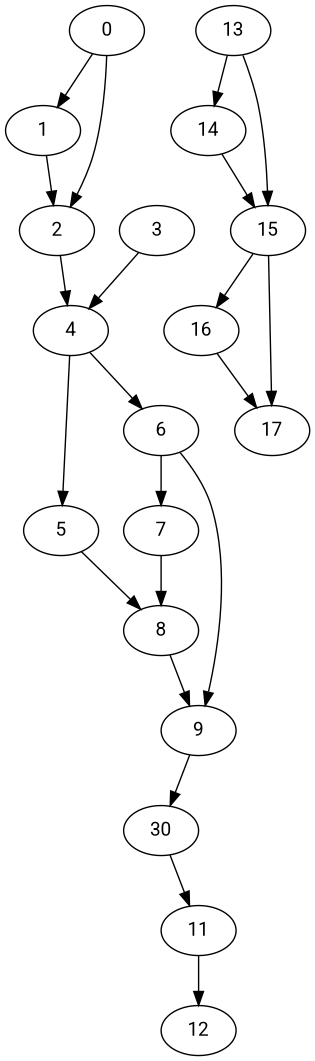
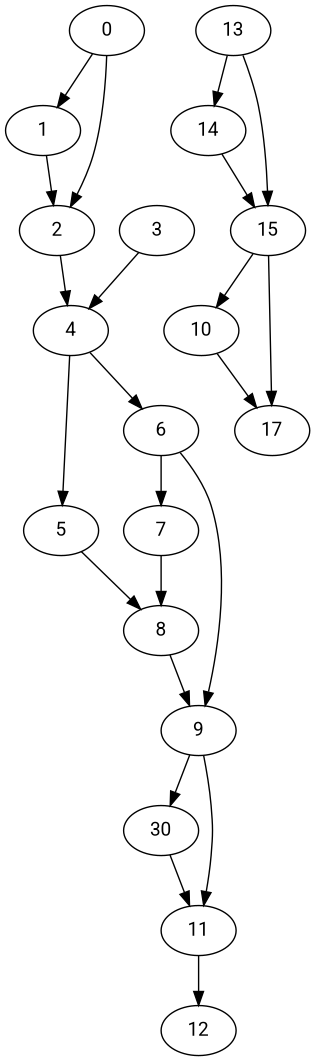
  digraph {
    fontname=Roboto
    node [fontname=Roboto]
    edge [fontname=Roboto]
    0
    1
    2
    4
    3
    5
    6
    8
    7
    9
    n11 [label=30]
    11
    12
    13
    14
    15
-   16
+   16 [label=10]
    17
    0 -> 1
    0 -> 2
    1 -> 2
    2 -> 4
    4 -> 5
    4 -> 6
    3 -> 4
    5 -> 8
    6 -> 7
    6 -> 9
    8 -> 9
    7 -> 8
    9 -> n11
+   9 -> 11
    n11 -> 11
    11 -> 12
    13 -> 14
    13 -> 15
    14 -> 15
    15 -> 16
    15 -> 17
    16 -> 17
  }
